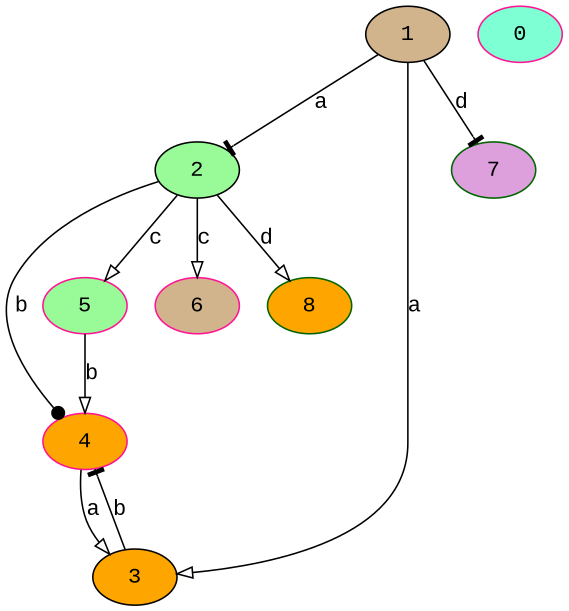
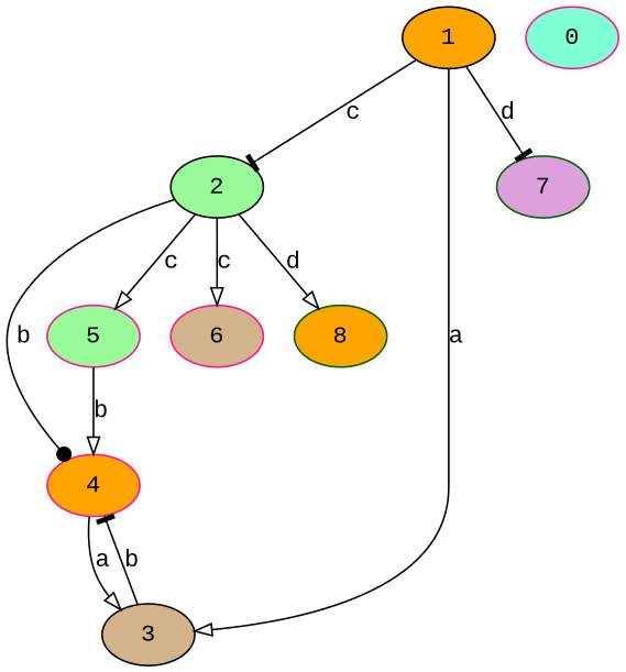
  strict digraph {
    fontname="Liberation Mono"
    node [color=deeppink fillcolor=tan fontname="Liberation Mono" style=filled]
    edge [arrowhead=onormal fontname="Liberation Mono"]
    2 [color=black fillcolor=palegreen]
    4 [fillcolor=orange]
    5 [fillcolor=palegreen]
    6
    8 [color=darkgreen fillcolor=orange]
-   3 [color=black fillcolor=orange]
+   3 [color=black]
    0 [fillcolor=aquamarine]
-   1 [color=black]
+   1 [color=black fillcolor=orange]
    7 [color=darkgreen fillcolor=plum]
    2 -> 4 [arrowhead=dot label=b]
    2 -> 5 [label=c]
    2 -> 6 [label=c]
    2 -> 8 [label=d]
    4 -> 3 [label=a]
    5 -> 4 [label=b]
    3 -> 4 [arrowhead=tee label=b]
-   1 -> 2 [arrowhead=tee label=a]
+   1 -> 2 [arrowhead=tee label=c]
    1 -> 3 [label=a]
    1 -> 7 [arrowhead=tee label=d]
  }
